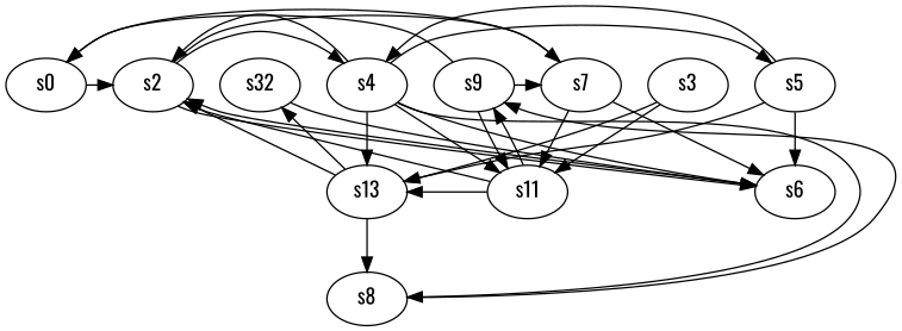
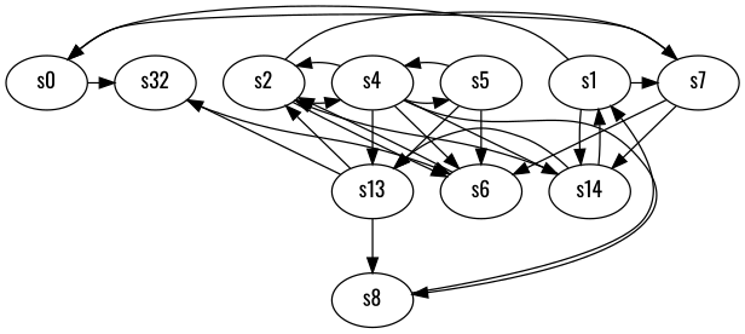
  digraph {
    fontname=Oswald
    node [fontname=Oswald player=1]
    edge [fontname=Oswald]
    s0
    n2 [label=s32]
    s6 [player=0]
-   s1 [player=0 label=s9]
+   s1 [player=0]
    s7
-   s11
-   s3 [player=0]
+   s11 [label=s14]
    n8 [label=s13 player=0]
    s2 [player=0]
    s4 [player=0]
    s5
    s8
-   s0 -> s2 [constraint="!(time % 5 == 1)"]
+   s0 -> n2 [constraint="!(time % 5 == 1)"]
    n2 -> s6 [constraint="time == 5 || time == 6 || time == 7 || time == 9 || time == 13"]
    s6 -> s2 [constraint="time % 7 == 5"]
    s1 -> s0 [constraint="time % 5 == 0 || time % 2 == 1"]
    s1 -> s7 [constraint="time % 4 == 2 && time % 4 == 0"]
    s1 -> s11
    s7 -> s0 [constraint="time % 2 == 0 && time % 4 == 0"]
    s7 -> s6 [constraint="!(time % 4 == 3)"]
    s7 -> s11 [constraint="!(time % 5 == 3)"]
    s11 -> s1 [constraint="time % 3 == 1 || time % 3 == 0"]
    s11 -> n8 [constraint="time % 4 == 2 && time % 4 == 1"]
    s11 -> s2 [constraint="!(time % 4 == 0)"]
-   s3 -> s11
-   s3 -> n8 [constraint="time % 2 == 1"]
    n8 -> n2 [constraint="!(time % 5 == 3)"]
    n8 -> s2 [constraint="!(time % 5 == 2)"]
    n8 -> s8
    s2 -> s6 [constraint="time % 2 == 1"]
    s2 -> s7 [constraint="time % 4 == 1 || time % 2 == 0"]
    s2 -> s4 [constraint="time % 5 == 1 || time % 3 == 2"]
    s4 -> s6 [constraint="time % 2 == 0 && time % 5 == 0"]
    s4 -> s11 [constraint="time % 2 == 1 && time % 5 == 3"]
    s4 -> n8
    s4 -> s2 [constraint="!(time % 2 == 1)"]
    s4 -> s5 [constraint="time % 3 == 2 || time % 2 == 1"]
    s4 -> s8 [constraint="time % 3 == 2 || time % 2 == 1"]
    s5 -> s6
    s5 -> n8 [constraint="time % 2 == 0 || time % 4 == 3"]
    s5 -> s4 [constraint="time == 6 || time == 10 || time == 27"]
    s8 -> s1 [constraint="!(time % 3 == 1)"]
  }
